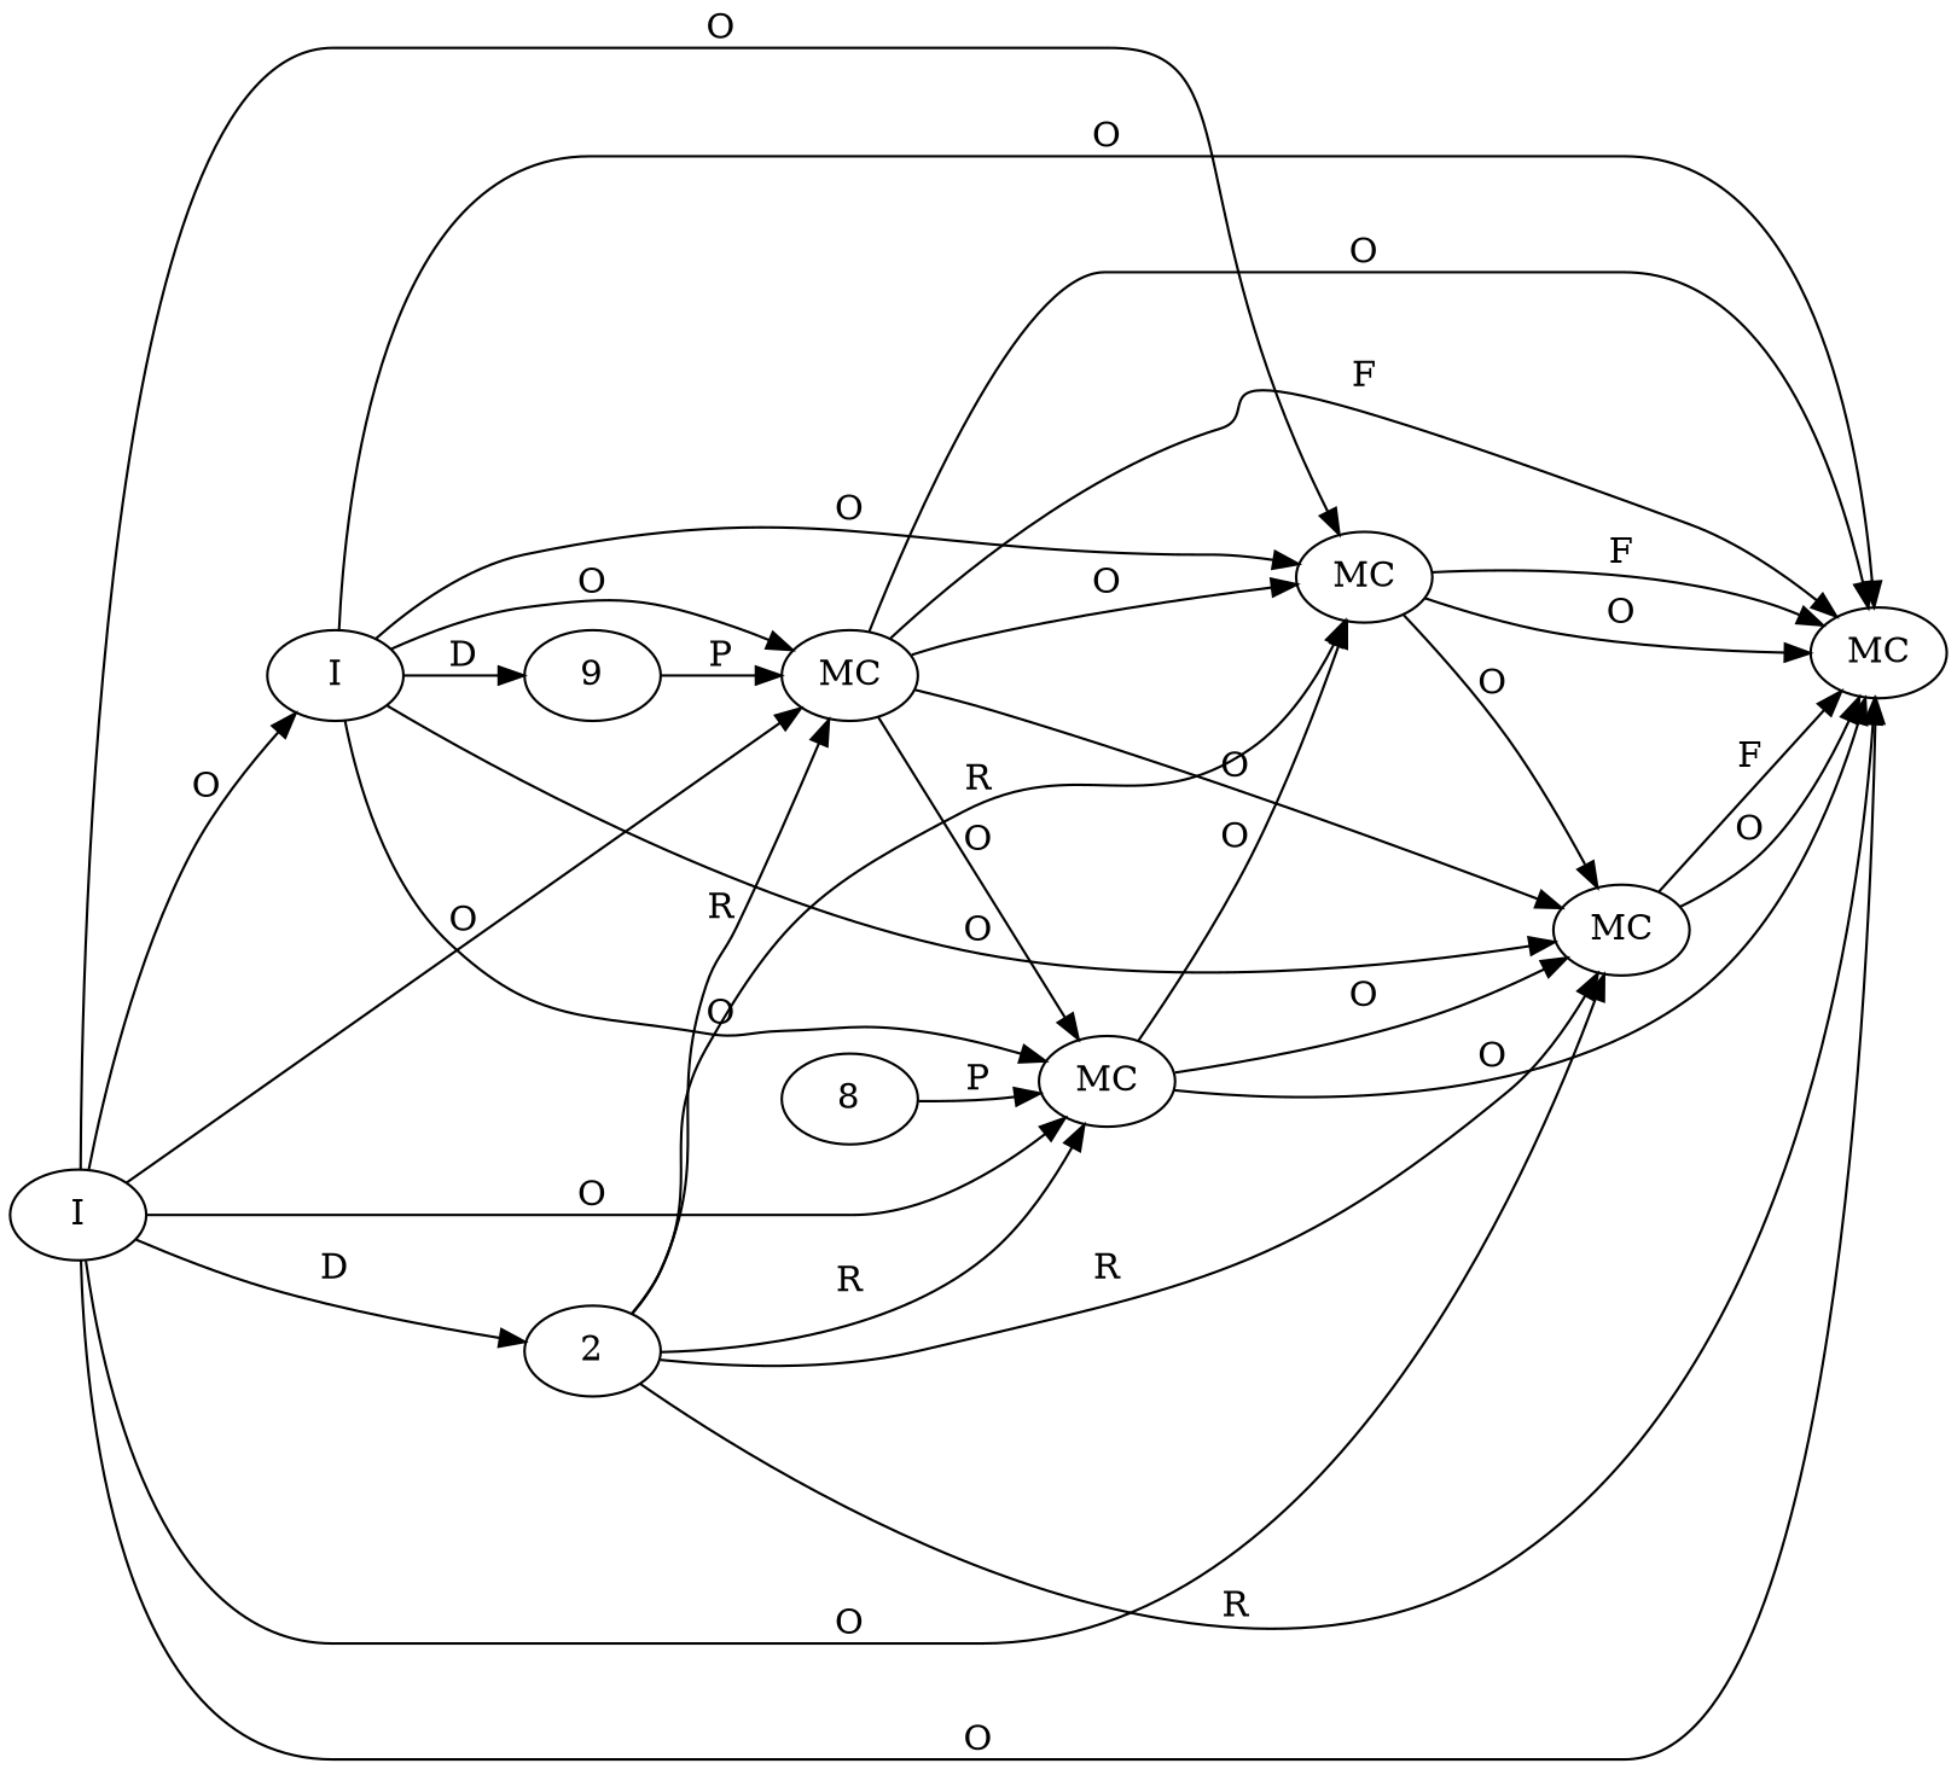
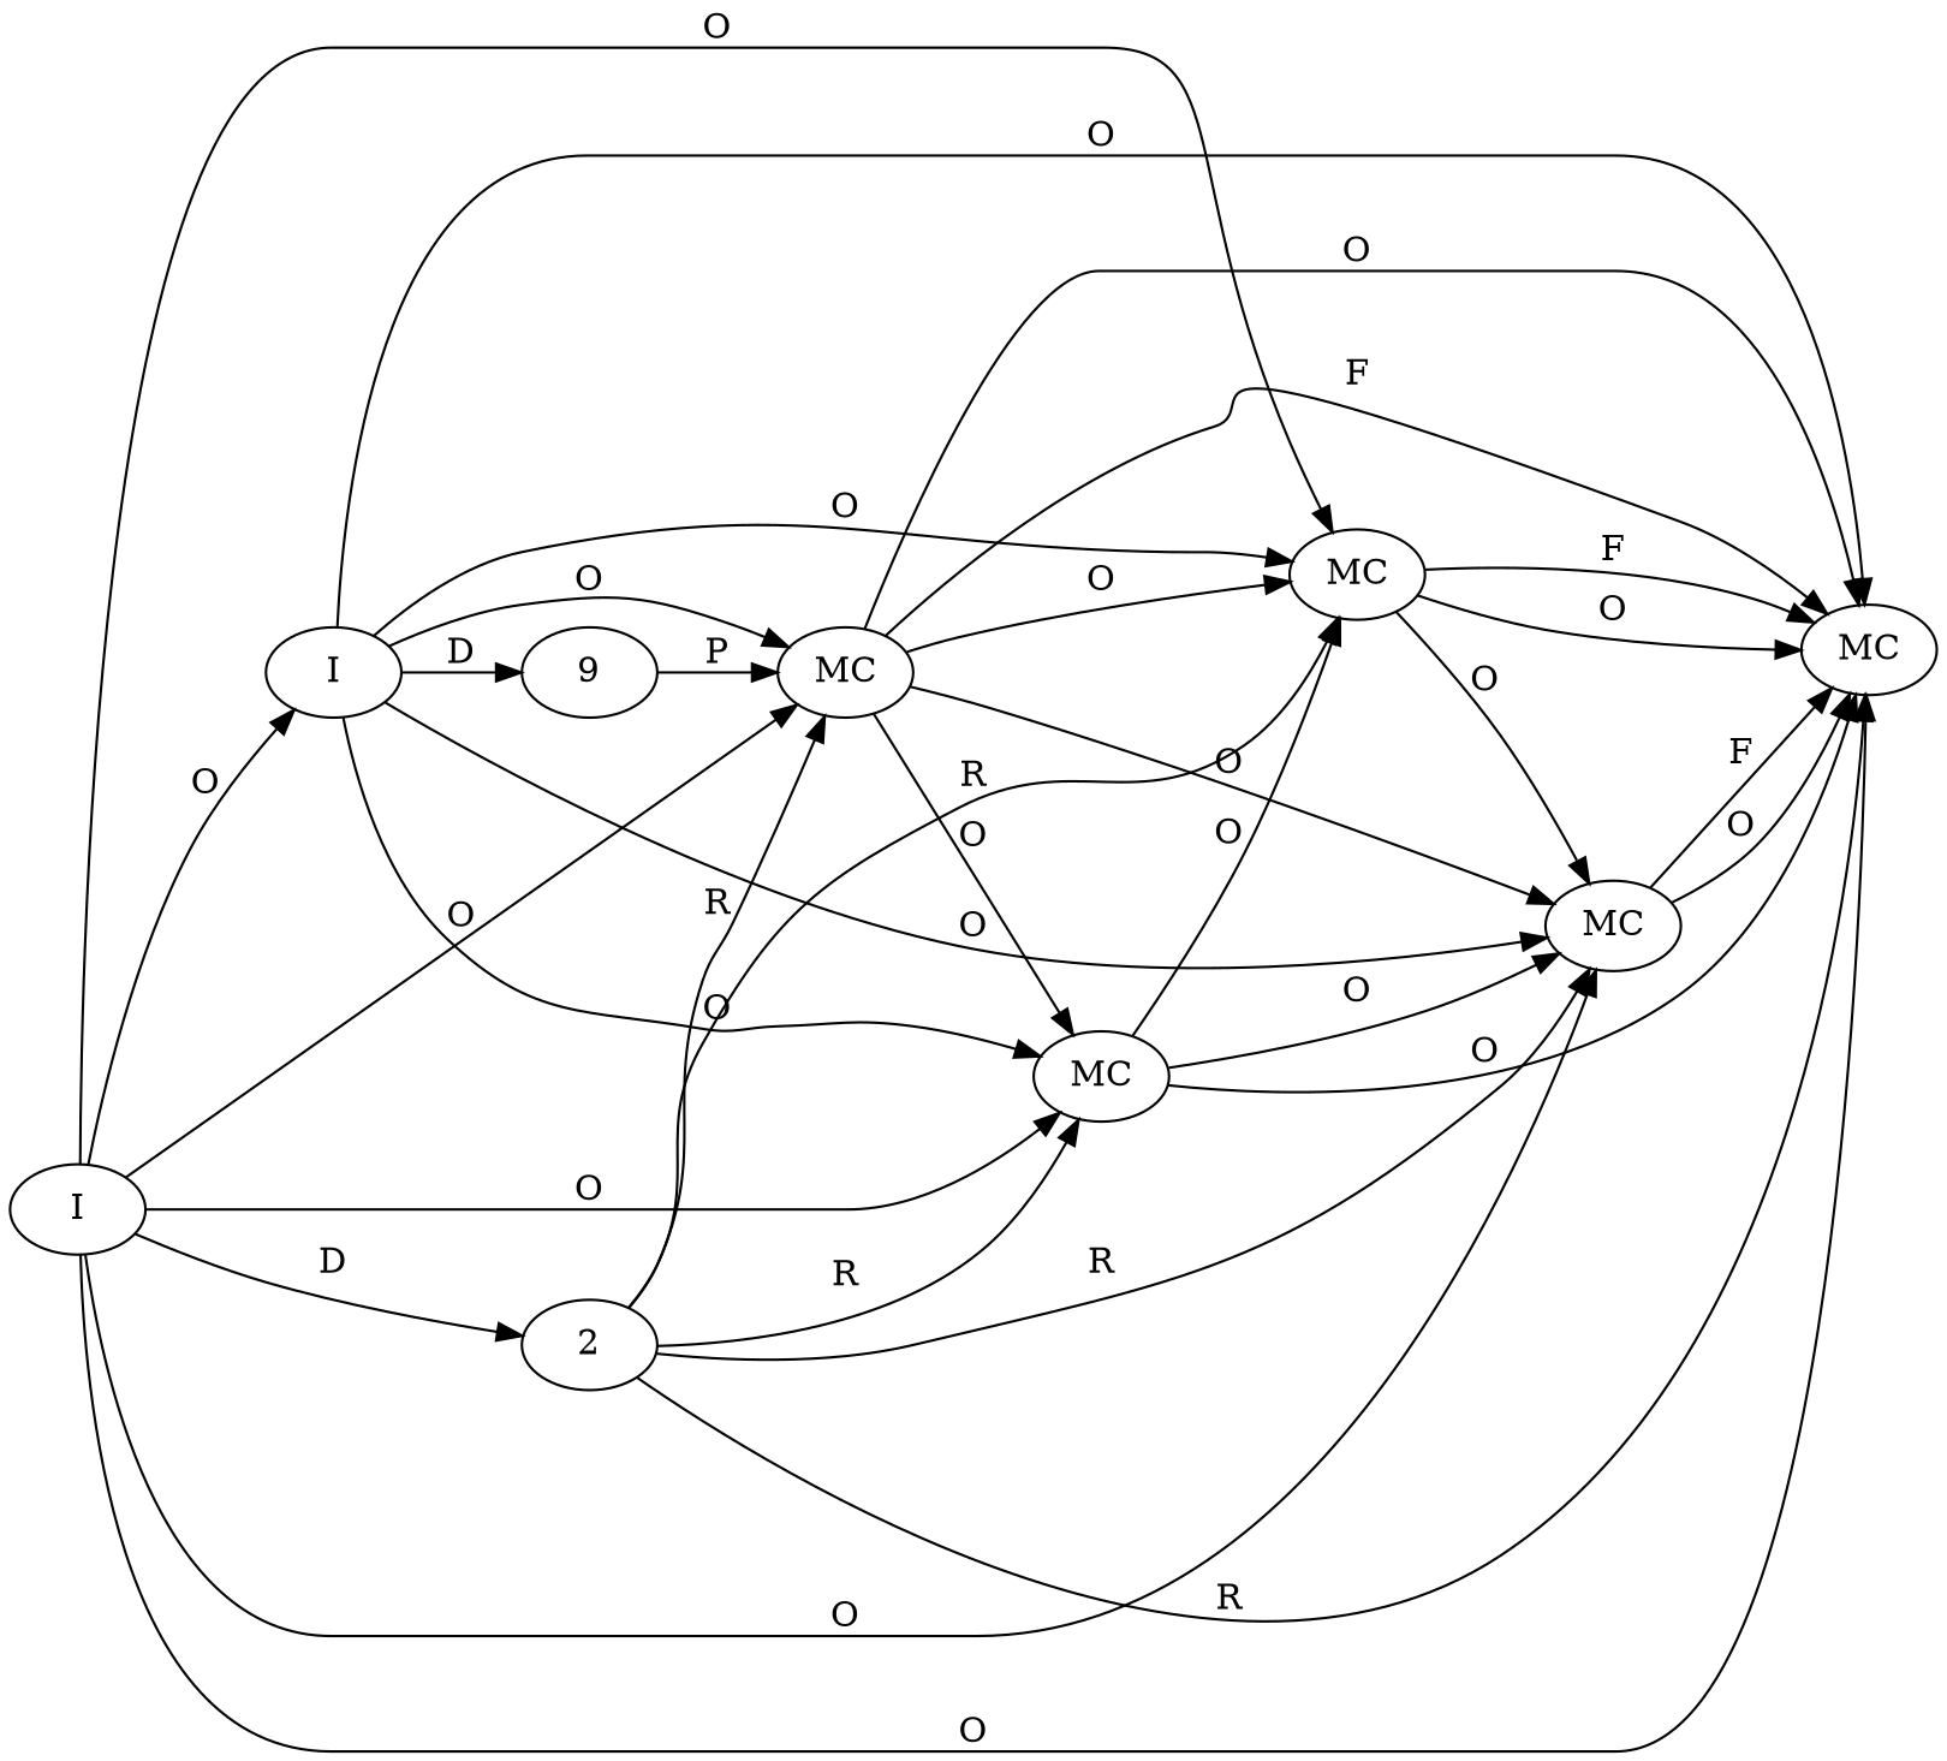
  digraph {
    rankdir=LR
    node [t=Builder]
    n1 [l=105 label=MC s="check()" t=Processor]
    n2 [l=111 label=MC s="close()" t=AutoCloseable]
    2 [n=a]
    n4 [l=100 label=MC s="build()"]
    n5 [l=94 label=MC s="addClasspath()" t=Analyzer]
    n6 [l=99 label=MC s="setProperty()" t=Processor]
    n7 [l=90 label=I]
    n8 [l=94 label=I t=File]
    9 [n=dummy_ t=File]
-   8 [t=String v="test.annotationheaders.attrs"]
    n1 -> n2 [label=O]
    n1 -> n2 [label=F]
    2 -> n1 [label=R]
    2 -> n2 [label=R]
    2 -> n4 [label=R]
    2 -> n5 [label=R]
    2 -> n6 [label=R]
    n4 -> n1 [label=O]
    n4 -> n2 [label=F]
    n4 -> n2 [label=O]
    n5 -> n1 [label=O]
    n5 -> n2 [label=F]
    n5 -> n2 [label=O]
    n5 -> n4 [label=O]
    n5 -> n6 [label=O]
    n6 -> n1 [label=O]
    n6 -> n2 [label=O]
    n6 -> n4 [label=O]
    n7 -> n1 [label=O]
    n7 -> n2 [label=O]
    n7 -> 2 [label=D]
    n7 -> n4 [label=O]
    n7 -> n5 [label=O]
    n7 -> n6 [label=O]
    n7 -> n8 [label=O]
    n8 -> n1 [label=O]
    n8 -> n2 [label=O]
    n8 -> n4 [label=O]
    n8 -> n5 [label=O]
    n8 -> n6 [label=O]
    n8 -> 9 [label=D]
    9 -> n5 [label=P]
-   8 -> n6 [label=P]
  }
